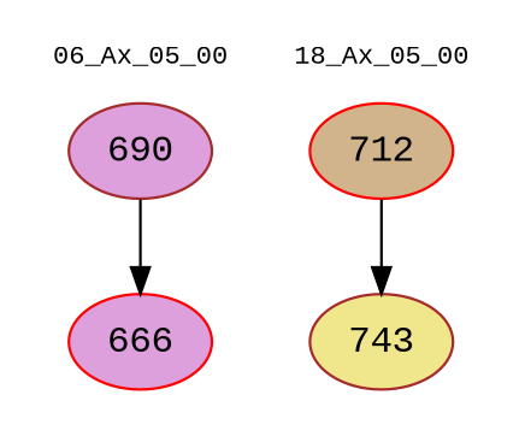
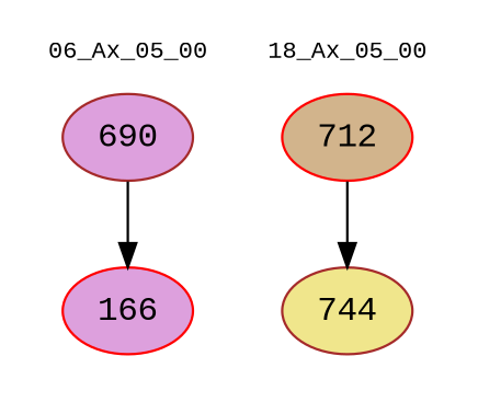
  digraph {
    fontname="Liberation Mono"
    node [color=brown fillcolor=plum fontname="Liberation Mono" style=filled]
    edge [color=black fontname="Liberation Mono"]
    n1 [label=690]
-   n2 [color=red label=666]
+   n2 [color=red label=166]
    n3 [color=red fillcolor=tan label=712]
-   n4 [fillcolor=khaki label=743]
+   n4 [fillcolor=khaki label=744]
    subgraph cluster_1 {
      color=white
      fontsize=10
      label="06_Ax_05_00"
      n1
      n2
    }
    subgraph cluster_2 {
      color=white
      fontsize=10
      label="18_Ax_05_00"
      n3
      n4
    }
    n1 -> n2
    n3 -> n4
  }
